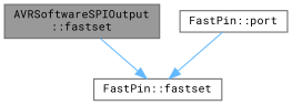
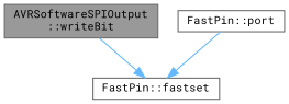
  digraph {
    fontname="Roboto Mono"
    rankdir=TB
    node [color=grey40 fillcolor=white fontname="Roboto Mono" fontsize=10 shape=box style=filled]
    edge [color=steelblue1 fontname="Roboto Mono" fontsize=10 labelfontname=Helvetica labelfontsize=10 style=solid]
-   n1 [color=gray40 fillcolor=grey60 fontcolor=black height=0.2 label="AVRSoftwareSPIOutput\l::fastset" width=0.4]
+   n1 [color=gray40 fillcolor=grey60 fontcolor=black height=0.2 label="AVRSoftwareSPIOutput\l::writeBit" width=0.4]
    n2 [height=0.2 label="FastPin::fastset" width=0.4]
    n3 [height=0.2 label="FastPin::port" width=0.4]
    n1 -> n2
    n3 -> n2
  }
